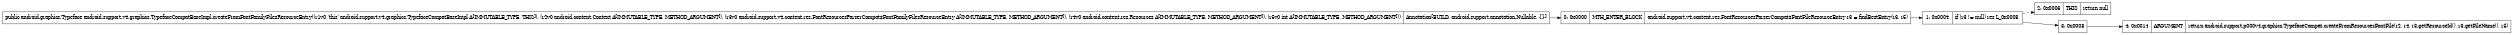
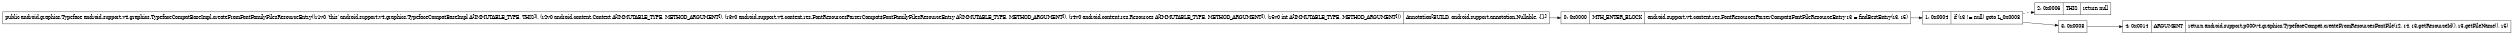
  digraph {
    rankdir=LR
    node [shape=record]
    n1 [label="{0\:\ 0x0000|MTH_ENTER_BLOCK\l|android.support.v4.content.res.FontResourcesParserCompat$FontFileResourceEntry r3 = findBestEntry(r3, r5)\l}"]
-   n2 [label="{1\:\ 0x0004|if (r3 != null) res L_0x0008\l}"]
+   n2 [label="{1\:\ 0x0004|if (r3 != null) goto L_0x0008\l}"]
    n3 [label="{2\:\ 0x0006|THIS\l|return null\l}"]
    n4 [label="{3\:\ 0x0008}"]
    n5 [label="{4\:\ 0x0014|ARGUMENT\l|return android.support.p000v4.graphics.TypefaceCompat.createFromResourcesFontFile(r2, r4, r3.getResourceId(), r3.getFileName(), r5)\l}"]
    n6 [label="{public android.graphics.Typeface android.support.v4.graphics.TypefaceCompatBaseImpl.createFromFontFamilyFilesResourceEntry((r1v0 'this' android.support.v4.graphics.TypefaceCompatBaseImpl A[IMMUTABLE_TYPE, THIS]), (r2v0 android.content.Context A[IMMUTABLE_TYPE, METHOD_ARGUMENT]), (r3v0 android.support.v4.content.res.FontResourcesParserCompat$FontFamilyFilesResourceEntry A[IMMUTABLE_TYPE, METHOD_ARGUMENT]), (r4v0 android.content.res.Resources A[IMMUTABLE_TYPE, METHOD_ARGUMENT]), (r5v0 int A[IMMUTABLE_TYPE, METHOD_ARGUMENT]))  | Annotation[BUILD, android.support.annotation.Nullable, \{\}]\l}"]
    n1 -> n2
    n2 -> n3 [style=dashed]
    n2 -> n4
    n4 -> n5
    n6 -> n1
  }
